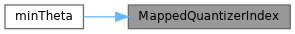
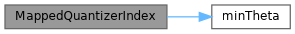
  digraph {
    rankdir=LR
    node [fontname=Helvetica fontsize=10 shape=box style=filled]
    n1 [color=gray40 fillcolor=grey60 fontcolor=black height=0.2 label=MappedQuantizerIndex width=0.4]
    n2 [color=grey40 fillcolor=white height=0.2 label=minTheta width=0.4]
-   n2 -> n1 [color=steelblue1 fontname=Helvetica fontsize=10 labelfontname=Helvetica labelfontsize=10 style=solid]
+   n1 -> n2 [color=steelblue1 fontname=Helvetica fontsize=10 labelfontname=Helvetica labelfontsize=10 style=solid]
  }
